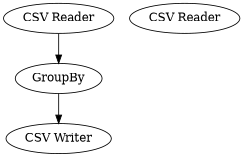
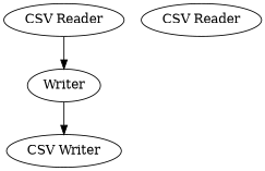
  digraph {
    rankdir=TB
-   n1 [label=GroupBy]
+   n1 [label=Writer]
    n2 [label="CSV Writer"]
    n3 [label="CSV Reader"]
    n4 [label="CSV Reader"]
    n1 -> n2
    n3 -> n1
  }
